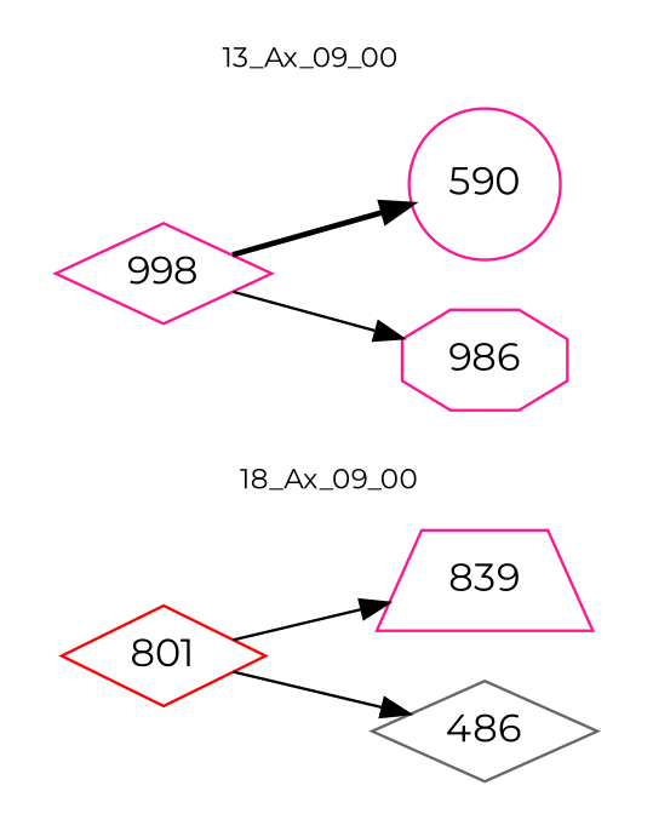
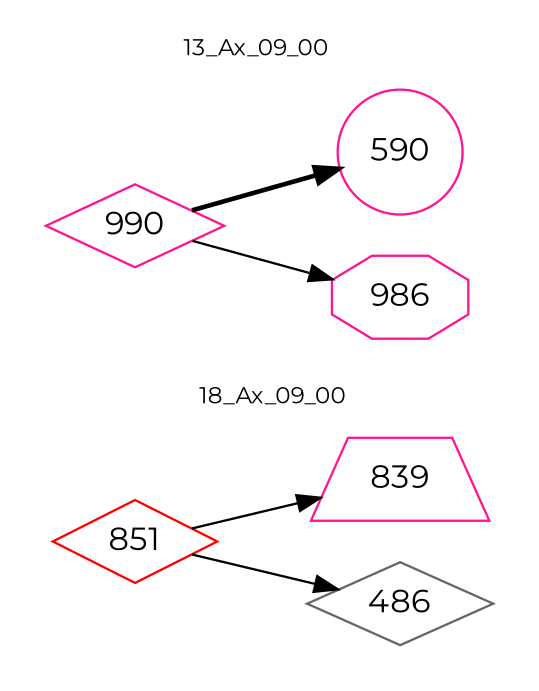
  digraph {
    fontname=Montserrat
    rankdir=LR
    node [color=deeppink fontname=Montserrat shape=diamond]
    edge [color=black fontname=Montserrat style=solid]
-   n1 [color=red label=801]
+   n1 [color=red label=851]
    n2 [color=gray40 label=486]
    n3 [label=839 shape=trapezium]
-   n4 [label=998]
+   n4 [label=990]
    n5 [label=986 shape=octagon]
    n6 [label=590 shape=circle]
    subgraph cluster_1 {
      color=white
      fontsize=10
      label="18_Ax_09_00"
      n1
      n2
      n3
    }
    subgraph cluster_2 {
      color=white
      fontsize=10
      label="13_Ax_09_00"
      n4
      n5
      n6
    }
    n1 -> n2
    n1 -> n3
    n4 -> n5
    n4 -> n6 [style=bold]
  }
